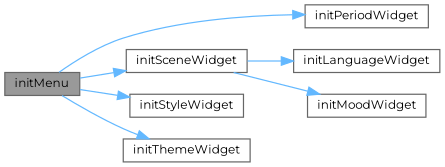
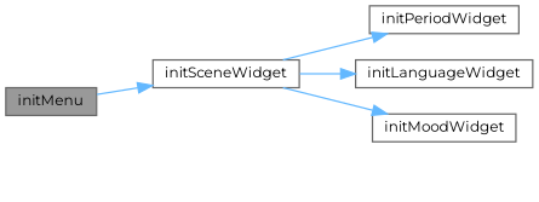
  digraph {
    fontname=Montserrat
    rankdir=LR
    node [color=grey40 fillcolor=white fontname=Montserrat fontsize=10 shape=box style=filled]
    edge [color=steelblue1 fontname=Montserrat fontsize=10 labelfontname=Helvetica labelfontsize=10 style=solid]
    n1 [color=gray40 fillcolor=grey60 fontcolor=black height=0.2 label=initMenu width=0.4]
    n2 [height=0.2 label=initPeriodWidget width=0.4]
    n3 [height=0.2 label=initSceneWidget width=0.4]
-   n4 [height=0.2 label=initStyleWidget width=0.4]
-   n5 [height=0.2 label=initThemeWidget width=0.4]
    n6 [height=0.2 label=initLanguageWidget width=0.4]
    n7 [height=0.2 label=initMoodWidget width=0.4]
-   n1 -> n2
+   n3 -> n2
    n1 -> n3
-   n1 -> n4
-   n1 -> n5
    n3 -> n6
    n3 -> n7
  }
